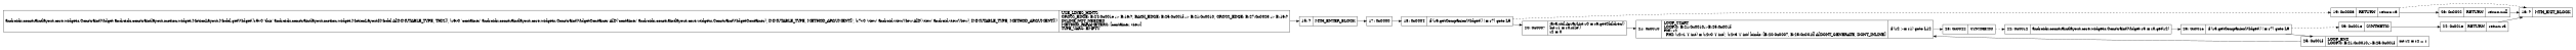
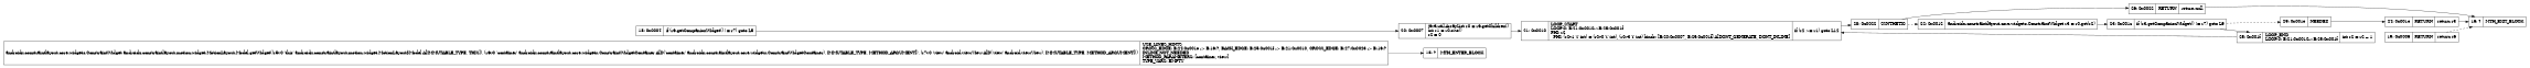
  digraph {
    rankdir=LR
    node [shape=record]
    n1 [label="{15\:\ ?|MTH_ENTER_BLOCK\l}"]
-   n2 [label="{17\:\ 0x0000}"]
    n3 [label="{18\:\ 0x0004|if (r6.getCompanionWidget() != r7) goto L5\l}"]
    n4 [label="{19\:\ 0x0006|RETURN\l|return r6\l}"]
    n5 [label="{20\:\ 0x0007|java.util.ArrayList r0 = r6.getChildren()\lint r1 = r0.size()\lr2 = 0\l}"]
    n6 [label="{16\:\ ?|MTH_EXIT_BLOCK\l}"]
    n7 [label="{21\:\ 0x0010|LOOP_START\lLOOP:0: B:21:0x0010\-\>B:25:0x001f\lPHI: r2 \l  PHI: (r2v1 'i' int) = (r2v0 'i' int), (r2v3 'i' int) binds: [B:20:0x0007, B:25:0x001f] A[DONT_GENERATE, DONT_INLINE]\l|if (r2 \>= r1) goto L12\l}"]
    n8 [label="{28\:\ 0x0022|SYNTHETIC\l}"]
    n9 [label="{22\:\ 0x0012|androidx.constraintlayout.core.widgets.ConstraintWidget r3 = r0.get(r2)\l}"]
    n10 [label="{23\:\ 0x001c|if (r3.getCompanionWidget() != r7) goto L9\l}"]
    n11 [label="{26\:\ 0x0022|RETURN\l|return null\l}"]
    n12 [label="{25\:\ 0x001f|LOOP_END\lLOOP:0: B:21:0x0010\-\>B:25:0x001f\l|int r2 = r2 + 1\l}"]
-   n13 [label="{29\:\ 0x001e|SYNTHETIC\l}"]
+   n13 [label="{29\:\ 0x001e|NEEDED\l}"]
    n14 [label="{24\:\ 0x001e|RETURN\l|return r3\l}"]
    n15 [label="{androidx.constraintlayout.core.widgets.ConstraintWidget androidx.constraintlayout.motion.widget.MotionLayout.Model.getWidget((r5v0 'this' androidx.constraintlayout.motion.widget.MotionLayout$Model A[IMMUTABLE_TYPE, THIS]), (r6v0 'container' androidx.constraintlayout.core.widgets.ConstraintWidgetContainer A[D('container' androidx.constraintlayout.core.widgets.ConstraintWidgetContainer), IMMUTABLE_TYPE, METHOD_ARGUMENT]), (r7v0 'view' android.view.View A[D('view' android.view.View), IMMUTABLE_TYPE, METHOD_ARGUMENT]))  | USE_LINES_HINTS\lCROSS_EDGE: B:24:0x001e \-\> B:16:?, BACK_EDGE: B:25:0x001f \-\> B:21:0x0010, CROSS_EDGE: B:27:0x0023 \-\> B:16:?\lINLINE_NOT_NEEDED\lMETHOD_PARAMETERS: [container, view]\lTYPE_VARS: EMPTY\l}"]
-   n1 -> n2
-   n2 -> n3
-   n3 -> n4 [style=dashed]
    n3 -> n5
    n4 -> n6 [style=dashed]
    n5 -> n7
    n7 -> n8
    n8 -> n9 [style=dashed]
-   n4 -> n11
+   n8 -> n11
    n9 -> n10
    n10 -> n12
    n10 -> n13 [style=dashed]
    n11 -> n6
    n12 -> n7
    n13 -> n14
    n14 -> n6
    n15 -> n1
  }
